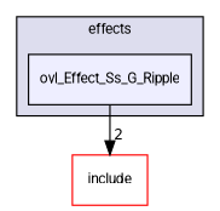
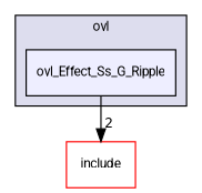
  digraph {
    compound=true
    fontname=Roboto
    node [fontname=Roboto fontsize=10 shape=box style=filled]
    n1 [fillcolor="#eeeeff" label=ovl_Effect_Ss_G_Ripple pencolor=black]
    n2 [color=red fillcolor=white label=include]
    subgraph cluster_1 {
      bgcolor="#ddddee"
      fontsize=10
-     label=effects
+     label=ovl
      pencolor=black
      n1
    }
    n1 -> n2 [headlabel=2 labeldistance=1.5 labelfontname=Helvetica labelfontsize=10 fontname=Roboto]
  }
